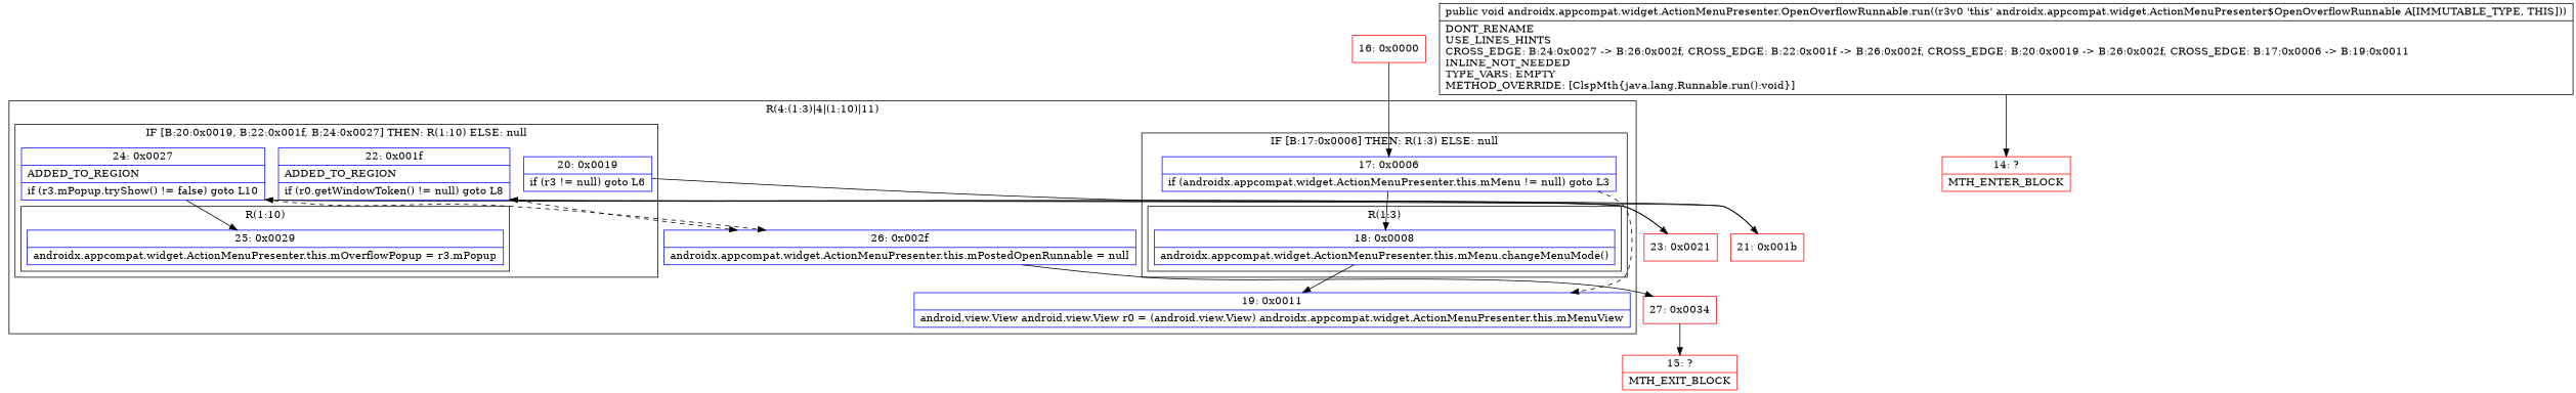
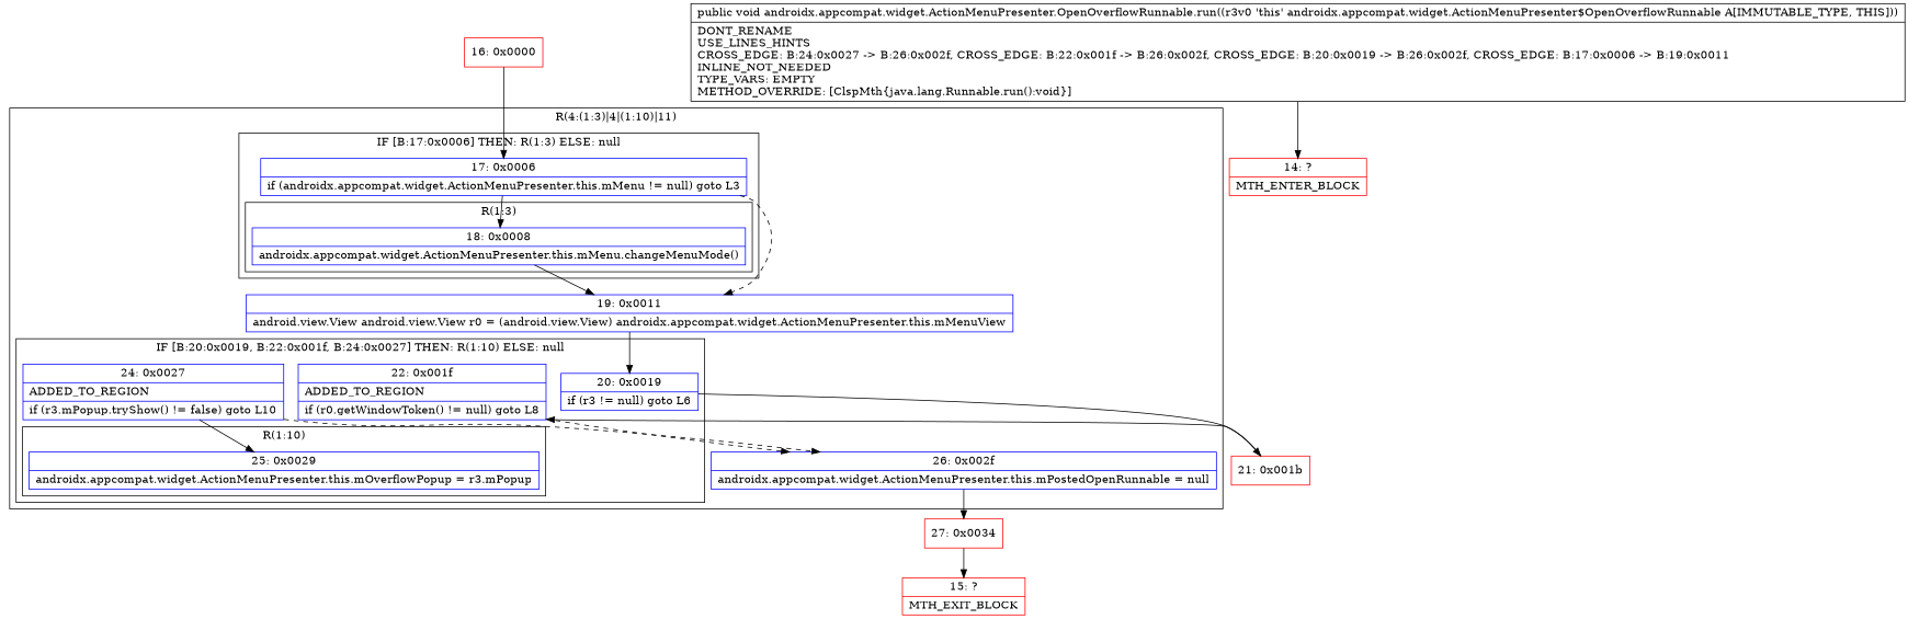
  digraph {
    node [color=blue shape=record]
    n1 [label="{18\:\ 0x0008|androidx.appcompat.widget.ActionMenuPresenter.this.mMenu.changeMenuMode()\l}"]
    n2 [label="{17\:\ 0x0006|if (androidx.appcompat.widget.ActionMenuPresenter.this.mMenu != null) goto L3\l}"]
    n3 [label="{25\:\ 0x0029|androidx.appcompat.widget.ActionMenuPresenter.this.mOverflowPopup = r3.mPopup\l}"]
    n4 [label="{20\:\ 0x0019|if (r3 != null) goto L6\l}"]
    n5 [label="{22\:\ 0x001f|ADDED_TO_REGION\l|if (r0.getWindowToken() != null) goto L8\l}"]
    n6 [label="{24\:\ 0x0027|ADDED_TO_REGION\l|if (r3.mPopup.tryShow() != false) goto L10\l}"]
    n7 [label="{19\:\ 0x0011|android.view.View android.view.View r0 = (android.view.View) androidx.appcompat.widget.ActionMenuPresenter.this.mMenuView\l}"]
    n8 [label="{26\:\ 0x002f|androidx.appcompat.widget.ActionMenuPresenter.this.mPostedOpenRunnable = null\l}"]
    n9 [color=red label="{21\:\ 0x001b}"]
-   n10 [color=red label="{23\:\ 0x0021}"]
    n11 [color=red label="{27\:\ 0x0034}"]
    n12 [color=red label="{15\:\ ?|MTH_EXIT_BLOCK\l}"]
    n13 [color=red label="{14\:\ ?|MTH_ENTER_BLOCK\l}"]
    n14 [color=red label="{16\:\ 0x0000}"]
    n15 [label="{public void androidx.appcompat.widget.ActionMenuPresenter.OpenOverflowRunnable.run((r3v0 'this' androidx.appcompat.widget.ActionMenuPresenter$OpenOverflowRunnable A[IMMUTABLE_TYPE, THIS]))  | DONT_RENAME\lUSE_LINES_HINTS\lCROSS_EDGE: B:24:0x0027 \-\> B:26:0x002f, CROSS_EDGE: B:22:0x001f \-\> B:26:0x002f, CROSS_EDGE: B:20:0x0019 \-\> B:26:0x002f, CROSS_EDGE: B:17:0x0006 \-\> B:19:0x0011\lINLINE_NOT_NEEDED\lTYPE_VARS: EMPTY\lMETHOD_OVERRIDE: [ClspMth\{java.lang.Runnable.run():void\}]\l}" color=""]
    subgraph cluster_1 {
      label="R(4:(1:3)|4|(1:10)|11)"
      n7
      n8
      subgraph cluster_2 {
        label="IF [B:17:0x0006] THEN: R(1:3) ELSE: null"
        n2
        subgraph cluster_3 {
          label="R(1:3)"
          n1
        }
      }
      subgraph cluster_4 {
        label="IF [B:20:0x0019, B:22:0x001f, B:24:0x0027] THEN: R(1:10) ELSE: null"
        n4
        n5
        n6
        subgraph cluster_5 {
          label="R(1:10)"
          n3
        }
      }
    }
    n1 -> n7
    n2 -> n1
    n2 -> n7 [style=dashed]
    n4 -> n9
    n5 -> n8 [style=dashed]
-   n5 -> n10
    n6 -> n3
    n6 -> n8 [style=dashed]
+   n7 -> n4
    n8 -> n11
    n9 -> n5
-   n10 -> n6
    n11 -> n12
    n14 -> n2
    n15 -> n13
  }
